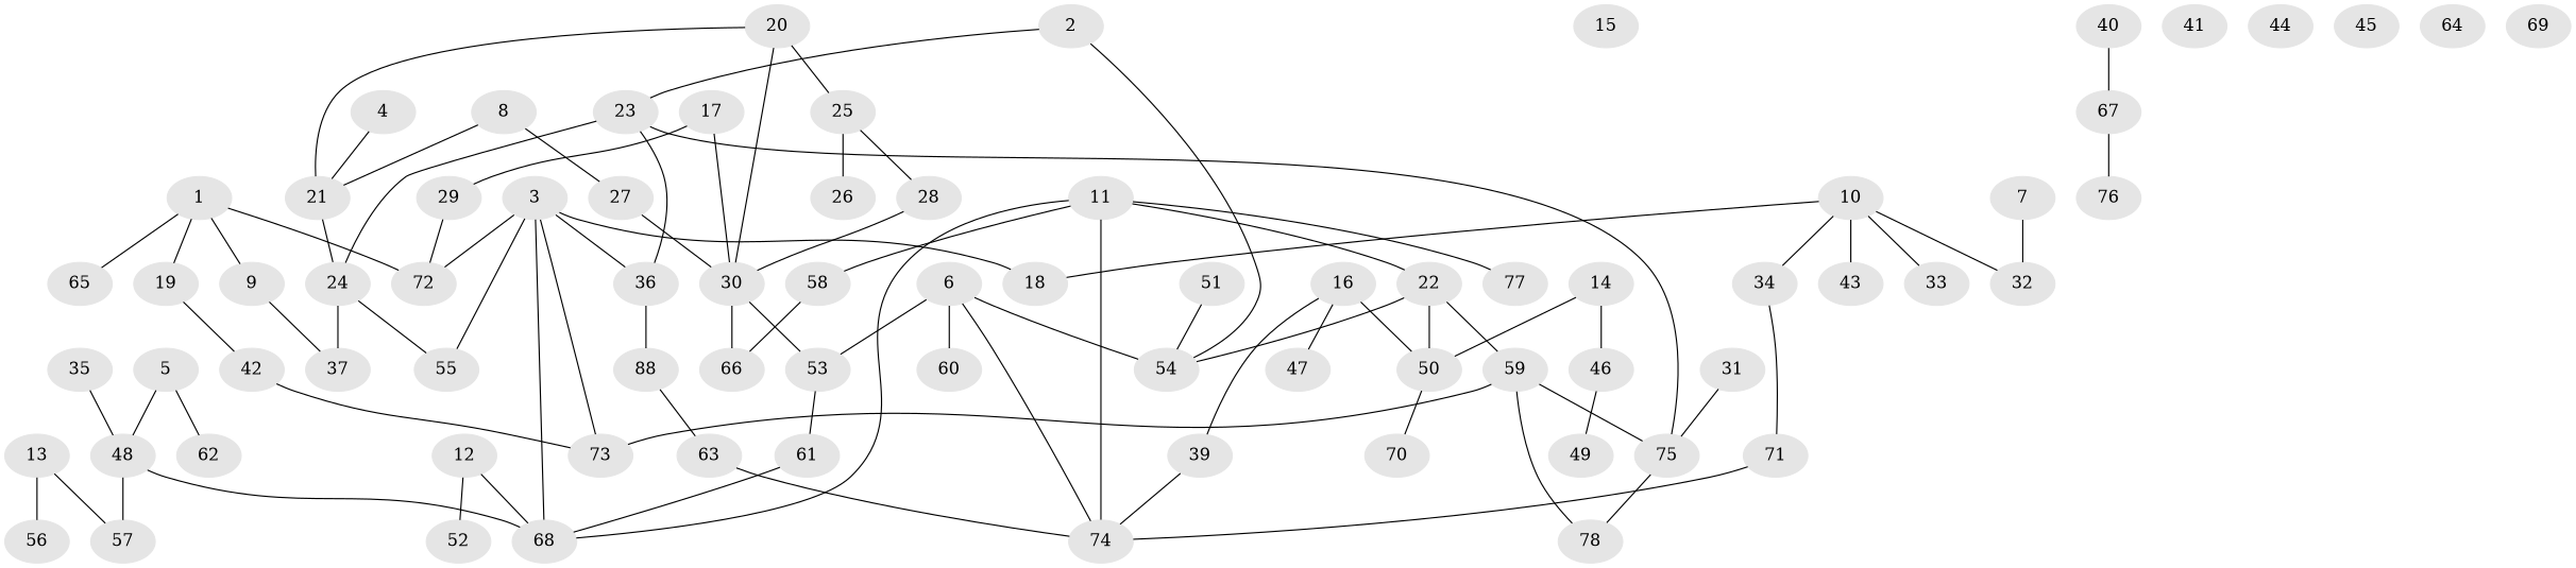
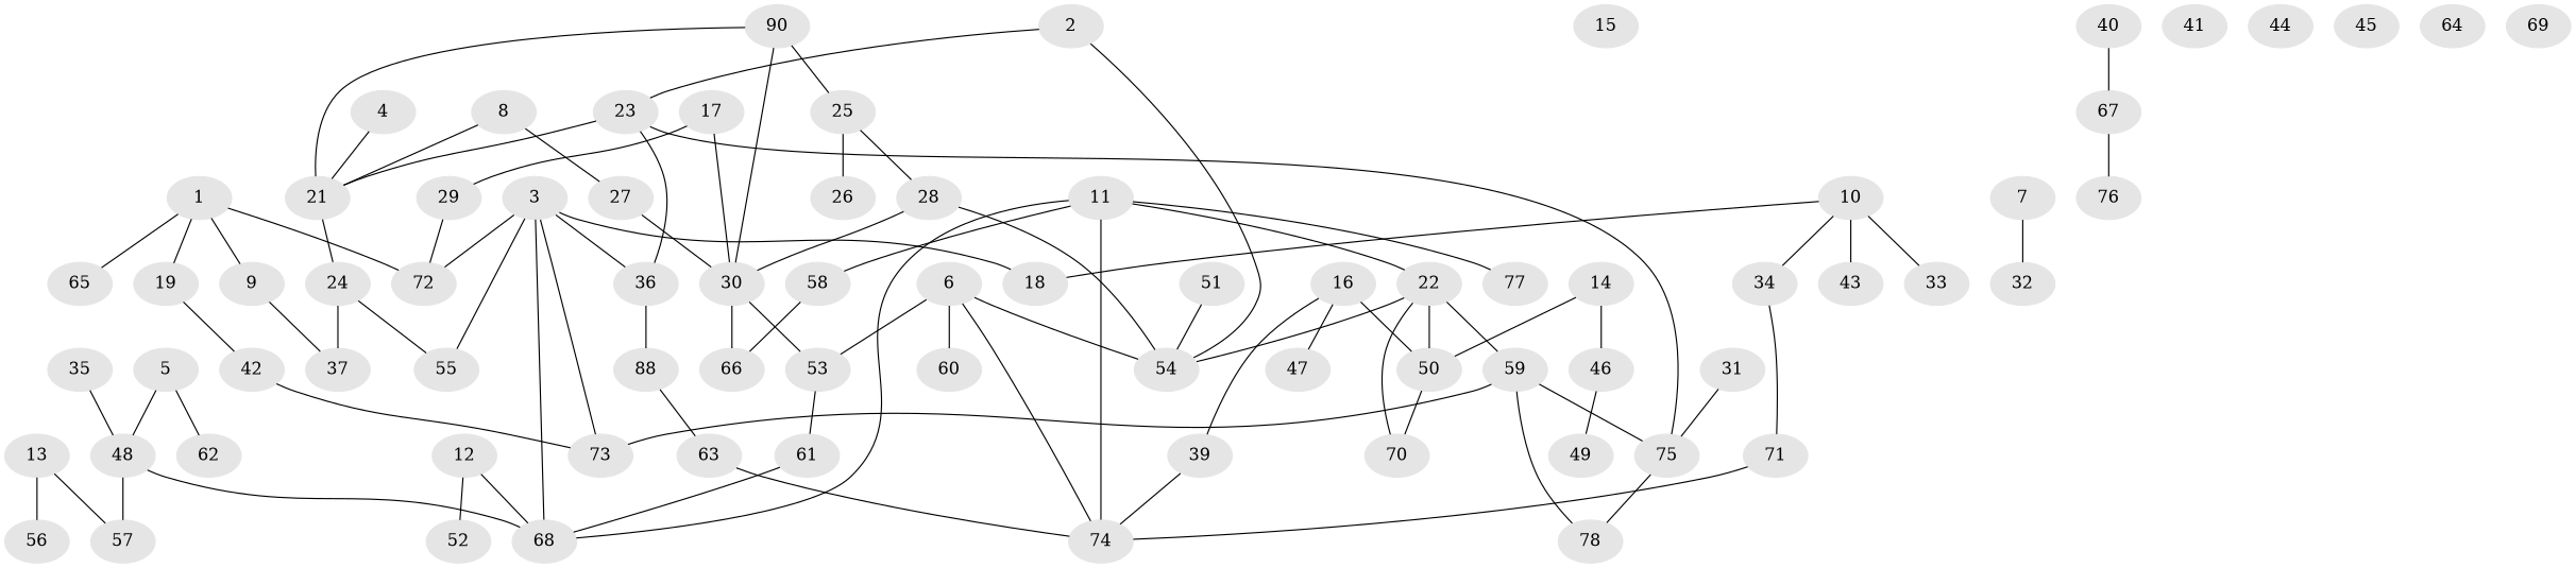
  graph {
    node [color=gray90 style=filled]
    1
    9
    19
    65
    72
    37
    42
    2
    23
    54
    36
    24
    75
    3
    18
    55
    68
    73
    n19 [label=88]
    4
    21
    5
    48
    62
    57
    6
    53
    60
    74
    61
    7
    32
    8
    27
    30
    10
    43
    33
    34
    71
    11
    22
    58
    77
    50
    59
    70
    66
    12
    52
    13
    56
    14
    46
    49
    15
    16
    47
    39
    17
    29
-   20
+   20 [label=90]
    25
    26
    28
    78
    31
    35
    63
    40
    67
    76
    41
    44
    45
    51
    64
    69
    1 -- 9
    1 -- 19
    1 -- 65
    1 -- 72
    9 -- 37
    19 -- 42
    42 -- 73
    2 -- 23
    2 -- 54
    23 -- 36
-   23 -- 24
+   23 -- 21
    23 -- 75
    36 -- n19
    24 -- 37
    24 -- 55
    75 -- 78
    3 -- 72
    3 -- 36
    3 -- 18
    3 -- 55
    3 -- 68
    3 -- 73
    n19 -- 63
    4 -- 21
    21 -- 24
    5 -- 48
    5 -- 62
    48 -- 68
    48 -- 57
    6 -- 54
    6 -- 53
    6 -- 60
    6 -- 74
    53 -- 61
    61 -- 68
    7 -- 32
    8 -- 21
    8 -- 27
    27 -- 30
    30 -- 53
    30 -- 66
    10 -- 18
-   10 -- 32
    10 -- 43
    10 -- 33
    10 -- 34
    34 -- 71
    71 -- 74
    11 -- 68
    11 -- 74
    11 -- 22
    11 -- 58
    11 -- 77
    22 -- 54
    22 -- 50
    22 -- 59
+   22 -- 70
    58 -- 66
    50 -- 70
    59 -- 75
    59 -- 73
    59 -- 78
    12 -- 68
    12 -- 52
    13 -- 57
    13 -- 56
    14 -- 50
    14 -- 46
    46 -- 49
    16 -- 50
    16 -- 47
    16 -- 39
    39 -- 74
    17 -- 30
    17 -- 29
    29 -- 72
    20 -- 21
    20 -- 30
    20 -- 25
    25 -- 26
    25 -- 28
+   28 -- 54
    28 -- 30
    31 -- 75
    35 -- 48
    63 -- 74
    40 -- 67
    67 -- 76
    51 -- 54
  }
